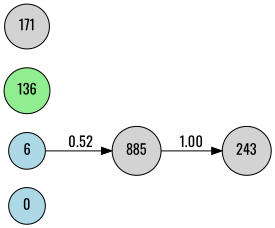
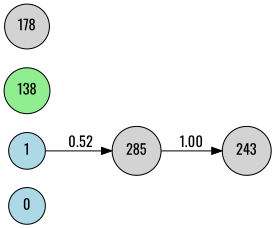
  digraph {
    fontname=Oswald
    rankdir=LR
    node [fillcolor=lightgray fontname=Oswald shape=circle style=filled]
    edge [fontname=Oswald]
    n1 [fillcolor=lightblue label=0]
-   n2 [fillcolor=lightblue label=6]
-   n3 [label=885]
+   n2 [fillcolor=lightblue label=1]
+   n3 [label=285]
    n4 [label=243]
-   n5 [fillcolor=lightgreen label=136]
-   n6 [label=171]
+   n5 [fillcolor=lightgreen label=138]
+   n6 [label=178]
    n2 -> n3 [label=0.52]
    n3 -> n4 [label=1.00]
  }
